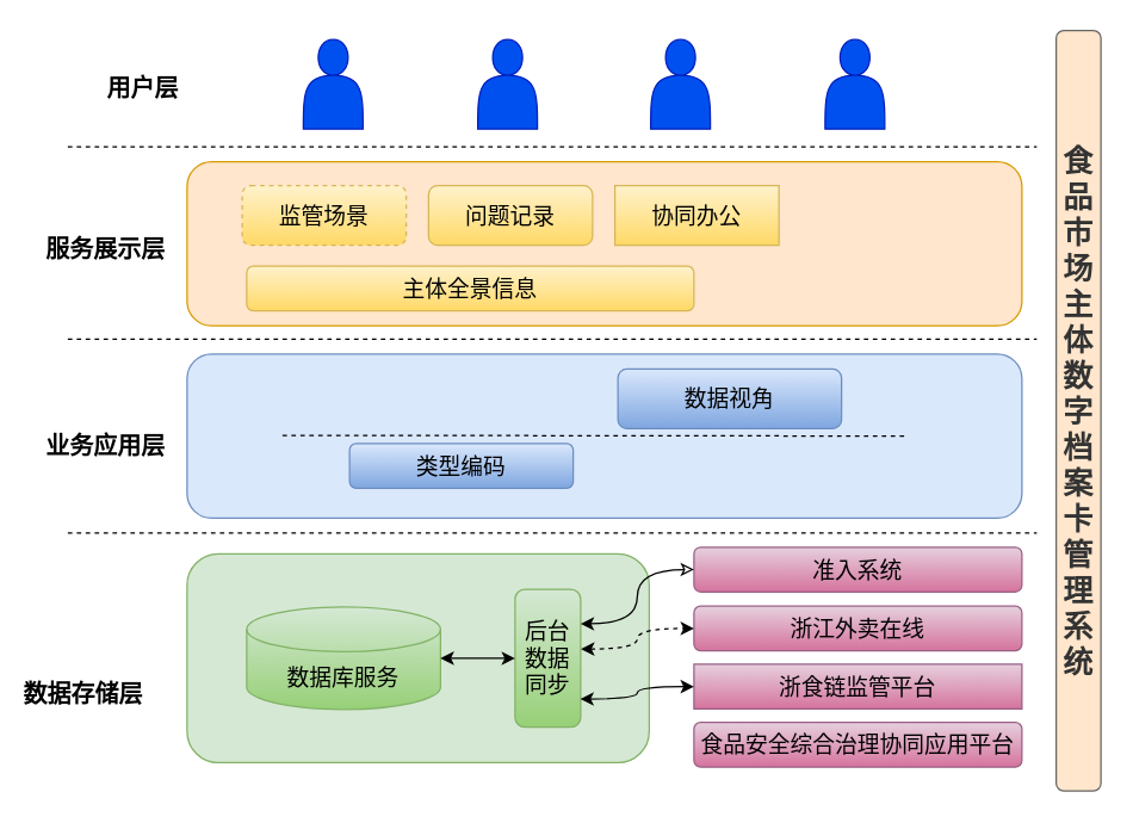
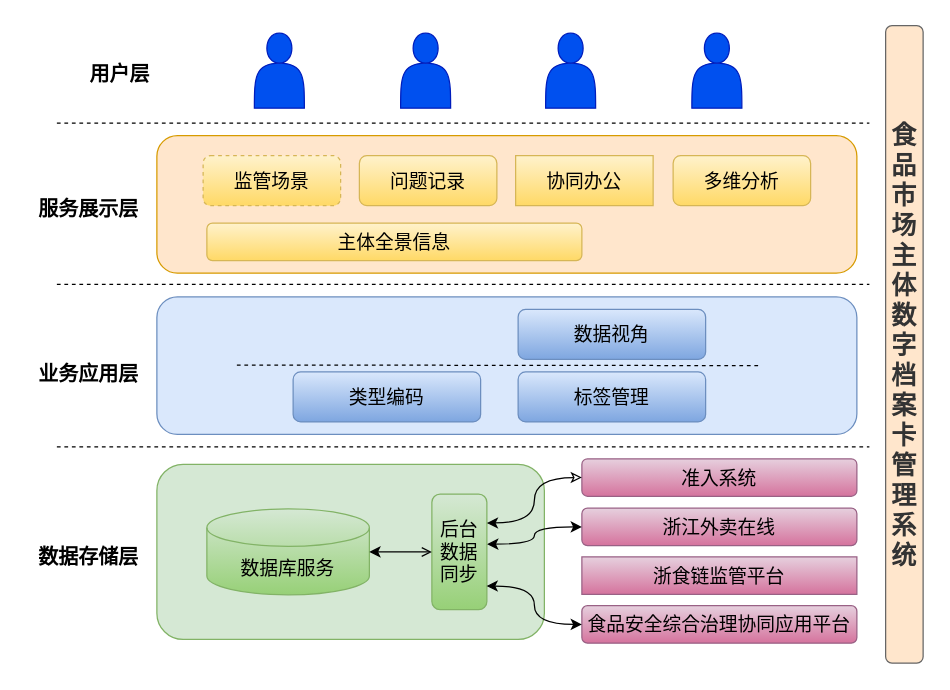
  <mxCell id="0" />
  <mxCell id="1" parent="0" />
  <mxCell id="2" value="" style="rounded=1;whiteSpace=wrap;html=1;strokeColor=#d79b00;strokeWidth=1;fillColor=#ffe6cc;align=left;verticalAlign=middle;horizontal=1;fontSize=15;" parent="1" vertex="1"><mxGeometry x="125" y="108" width="560" height="110" as="geometry" /></mxCell>
  <mxCell id="3" value="" style="endArrow=none;html=1;rounded=0;dashed=1;fontSize=15;" parent="1" edge="1"><mxGeometry width="50" height="50" relative="1" as="geometry"><mxPoint x="45" y="227" as="sourcePoint" /><mxPoint x="695" y="227" as="targetPoint" /></mxGeometry></mxCell>
  <mxCell id="4" value="监管场景" style="rounded=1;whiteSpace=wrap;html=1;strokeColor=#d6b656;strokeWidth=1;fillColor=#fff2cc;shadow=0;glass=0;gradientColor=#ffd966;fontSize=15;dashed=1;" parent="1" vertex="1"><mxGeometry x="162" y="124" width="110" height="40" as="geometry" /></mxCell>
  <mxCell id="5" value="协同办公" style="whiteSpace=wrap;html=1;strokeColor=#d6b656;strokeWidth=1;fillColor=#fff2cc;shadow=0;glass=0;gradientColor=#ffd966;fontSize=15;rounded=0;" parent="1" vertex="1"><mxGeometry x="412" y="124" width="110" height="40" as="geometry" /></mxCell>
  <mxCell id="6" value="主体全景信息" style="rounded=1;whiteSpace=wrap;html=1;strokeColor=#d6b656;strokeWidth=1;fillColor=#fff2cc;shadow=0;glass=0;gradientColor=#ffd966;fontSize=15;" parent="1" vertex="1"><mxGeometry x="165" y="178" width="300" height="30" as="geometry" /></mxCell>
  <mxCell id="7" value="" style="rounded=1;whiteSpace=wrap;html=1;strokeColor=#6c8ebf;strokeWidth=1;fillColor=#dae8fc;align=left;verticalAlign=middle;horizontal=1;fontSize=15;" parent="1" vertex="1"><mxGeometry x="125" y="237" width="560" height="110" as="geometry" /></mxCell>
  <mxCell id="8" value="" style="rounded=1;whiteSpace=wrap;html=1;strokeColor=#82b366;strokeWidth=1;fillColor=#d5e8d4;align=left;verticalAlign=middle;horizontal=1;fontSize=15;" parent="1" vertex="1"><mxGeometry x="125" y="371" width="310" height="140" as="geometry" /></mxCell>
  <mxCell id="9" value="后台数据同步" style="rounded=1;whiteSpace=wrap;html=1;strokeColor=#82b366;strokeWidth=1;fillColor=#d5e8d4;shadow=0;glass=0;gradientColor=#97d077;fontSize=15;verticalAlign=middle;horizontal=1;align=center;" parent="1" vertex="1"><mxGeometry x="345" y="394.75" width="44" height="92.51" as="geometry" /></mxCell>
  <mxCell id="10" value="数据库服务" style="shape=cylinder3;whiteSpace=wrap;html=1;boundedLbl=1;backgroundOutline=1;size=15;shadow=0;glass=0;sketch=0;strokeColor=#82b366;strokeWidth=1;fillColor=#d5e8d4;gradientColor=#97d077;fontSize=15;" parent="1" vertex="1"><mxGeometry x="165" y="406.63" width="130" height="68.75" as="geometry" /></mxCell>
  <mxCell id="11" value="服务展示层" style="text;html=1;align=center;verticalAlign=middle;resizable=0;points=[];autosize=1;strokeColor=none;fillColor=none;fontSize=16;fontStyle=1" parent="1" vertex="1"><mxGeometry x="20" y="152" width="100" height="30" as="geometry" /></mxCell>
  <mxCell id="12" value="" style="endArrow=none;html=1;rounded=0;dashed=1;fontSize=15;" parent="1" edge="1"><mxGeometry width="50" height="50" relative="1" as="geometry"><mxPoint x="45" y="357" as="sourcePoint" /><mxPoint x="695" y="357" as="targetPoint" /></mxGeometry></mxCell>
  <mxCell id="13" value="用户层" style="text;html=1;align=center;verticalAlign=middle;resizable=0;points=[];autosize=1;strokeColor=none;fillColor=none;fontSize=16;fontStyle=1" parent="1" vertex="1"><mxGeometry x="60" y="44" width="70" height="30" as="geometry" /></mxCell>
  <mxCell id="14" value="" style="shape=actor;whiteSpace=wrap;html=1;shadow=0;glass=0;sketch=0;strokeColor=#001DBC;strokeWidth=1;fillColor=#0050ef;fontColor=#ffffff;fontSize=15;" parent="1" vertex="1"><mxGeometry x="203" y="26" width="40" height="60" as="geometry" /></mxCell>
  <mxCell id="15" value="" style="shape=actor;whiteSpace=wrap;html=1;shadow=0;glass=0;sketch=0;strokeColor=#001DBC;strokeWidth=1;fillColor=#0050ef;fontColor=#ffffff;fontSize=15;" parent="1" vertex="1"><mxGeometry x="320" y="26" width="40" height="60" as="geometry" /></mxCell>
  <mxCell id="16" value="" style="shape=actor;whiteSpace=wrap;html=1;shadow=0;glass=0;sketch=0;strokeColor=#001DBC;strokeWidth=1;fillColor=#0050ef;fontColor=#ffffff;fontSize=15;" parent="1" vertex="1"><mxGeometry x="436" y="26" width="40" height="60" as="geometry" /></mxCell>
  <mxCell id="17" value="业务应用层" style="text;html=1;align=center;verticalAlign=middle;resizable=0;points=[];autosize=1;strokeColor=none;fillColor=none;fontSize=16;fontStyle=1" parent="1" vertex="1"><mxGeometry x="20" y="284" width="100" height="30" as="geometry" /></mxCell>
- <mxCell id="18" value="数据存储层" style="text;html=1;align=center;verticalAlign=middle;resizable=0;points=[];autosize=1;strokeColor=none;fillColor=none;fontSize=16;fontStyle=1" parent="1" vertex="1"><mxGeometry x="5" y="450" width="100" height="30" as="geometry" /></mxCell>
+ <mxCell id="18" value="数据存储层" style="text;html=1;align=center;verticalAlign=middle;resizable=0;points=[];autosize=1;strokeColor=none;fillColor=none;fontSize=16;fontStyle=1" parent="1" vertex="1"><mxGeometry x="20" y="430" width="100" height="30" as="geometry" /></mxCell>
  <mxCell id="19" value="准入系统" style="rounded=1;whiteSpace=wrap;html=1;shadow=0;glass=0;sketch=0;strokeColor=#996185;strokeWidth=1;fillColor=#e6d0de;gradientColor=#d5739d;fontSize=15;" parent="1" vertex="1"><mxGeometry x="465" y="366.5" width="220" height="30" as="geometry" /></mxCell>
  <mxCell id="20" value="浙江外卖在线" style="rounded=1;whiteSpace=wrap;html=1;shadow=0;glass=0;sketch=0;strokeColor=#996185;strokeWidth=1;fillColor=#e6d0de;gradientColor=#d5739d;fontSize=15;" parent="1" vertex="1"><mxGeometry x="465" y="406" width="220" height="30" as="geometry" /></mxCell>
  <mxCell id="21" value="浙食链监管平台" style="whiteSpace=wrap;html=1;shadow=0;glass=0;sketch=0;strokeColor=#996185;strokeWidth=1;fillColor=#e6d0de;gradientColor=#d5739d;fontSize=15;rounded=0;" parent="1" vertex="1"><mxGeometry x="465" y="445" width="220" height="30" as="geometry" /></mxCell>
  <mxCell id="22" value="食品安全综合治理协同应用平台" style="rounded=1;whiteSpace=wrap;html=1;shadow=0;glass=0;sketch=0;strokeColor=#996185;strokeWidth=1;fillColor=#e6d0de;gradientColor=#d5739d;fontSize=15;" parent="1" vertex="1"><mxGeometry x="465" y="484" width="220" height="30" as="geometry" /></mxCell>
  <mxCell id="23" value="" style="endArrow=none;html=1;rounded=0;dashed=1;fontSize=15;" parent="1" edge="1"><mxGeometry width="50" height="50" relative="1" as="geometry"><mxPoint x="45" y="98" as="sourcePoint" /><mxPoint x="695" y="98" as="targetPoint" /></mxGeometry></mxCell>
  <mxCell id="24" value="" style="shape=actor;whiteSpace=wrap;html=1;shadow=0;glass=0;sketch=0;strokeColor=#001DBC;strokeWidth=1;fillColor=#0050ef;fontColor=#ffffff;fontSize=15;" parent="1" vertex="1"><mxGeometry x="553" y="26" width="40" height="60" as="geometry" /></mxCell>
  <mxCell id="25" value="数据视角" style="rounded=1;whiteSpace=wrap;html=1;strokeColor=#6c8ebf;strokeWidth=1;fillColor=#dae8fc;shadow=0;glass=0;gradientColor=#7ea6e0;fontSize=15;" parent="1" vertex="1"><mxGeometry x="414" y="247" width="150" height="40" as="geometry" /></mxCell>
  <mxCell id="26" value="问题记录" style="rounded=1;whiteSpace=wrap;html=1;strokeColor=#d6b656;strokeWidth=1;fillColor=#fff2cc;shadow=0;glass=0;gradientColor=#ffd966;fontSize=15;" parent="1" vertex="1"><mxGeometry x="287" y="124" width="110" height="40" as="geometry" /></mxCell>
  <mxCell id="27" value="食品市场主体数字档案卡管理系统" style="rounded=1;whiteSpace=wrap;html=1;shadow=0;glass=0;sketch=0;strokeColor=#666666;strokeWidth=1;fontSize=20;fillColor=#ffe6cc;arcSize=17;fontStyle=1;fontColor=#333333;" parent="1" vertex="1"><mxGeometry x="708" y="20" width="30" height="510" as="geometry" /></mxCell>
- <mxCell id="28" value="类型编码" style="rounded=1;whiteSpace=wrap;html=1;strokeColor=#6c8ebf;strokeWidth=1;fillColor=#dae8fc;shadow=0;glass=0;gradientColor=#7ea6e0;fontSize=15;" parent="1" vertex="1"><mxGeometry x="234" y="297" width="150" height="30" as="geometry" /></mxCell>
+ <mxCell id="28" value="类型编码" style="rounded=1;whiteSpace=wrap;html=1;strokeColor=#6c8ebf;strokeWidth=1;fillColor=#dae8fc;shadow=0;glass=0;gradientColor=#7ea6e0;fontSize=15;" parent="1" vertex="1"><mxGeometry x="234" y="297" width="150" height="40" as="geometry" /></mxCell>
+ <mxCell id="29" value="标签管理" style="rounded=1;whiteSpace=wrap;html=1;strokeColor=#6c8ebf;strokeWidth=1;fillColor=#dae8fc;shadow=0;glass=0;gradientColor=#7ea6e0;fontSize=15;" parent="1" vertex="1"><mxGeometry x="414" y="297" width="150" height="40" as="geometry" /></mxCell>
  <mxCell id="30" value="" style="endArrow=classic;startArrow=classic;html=1;rounded=0;fontSize=15;entryX=0;entryY=0.5;entryDx=0;entryDy=0;exitX=1;exitY=0.25;exitDx=0;exitDy=0;startFill=1;endFill=0;strokeWidth=1;edgeStyle=orthogonalEdgeStyle;curved=1;" parent="1" source="9" target="19" edge="1"><mxGeometry width="50" height="50" relative="1" as="geometry"><mxPoint x="395" y="419" as="sourcePoint" /><mxPoint x="485" y="419" as="targetPoint" /></mxGeometry></mxCell>
- <mxCell id="31" value="" style="endArrow=classic;startArrow=classic;html=1;rounded=0;fontSize=15;entryX=0;entryY=0.5;entryDx=0;entryDy=0;exitX=1.006;exitY=0.433;exitDx=0;exitDy=0;exitPerimeter=0;strokeWidth=1;edgeStyle=orthogonalEdgeStyle;curved=1;dashed=1;" parent="1" source="9" target="20" edge="1"><mxGeometry width="50" height="50" relative="1" as="geometry"><mxPoint x="405" y="453" as="sourcePoint" /><mxPoint x="475" y="391" as="targetPoint" /></mxGeometry></mxCell>
- <mxCell id="32" value="" style="endArrow=classic;startArrow=classic;html=1;rounded=0;fontSize=15;exitX=0.995;exitY=0.795;exitDx=0;exitDy=0;exitPerimeter=0;strokeWidth=1;edgeStyle=orthogonalEdgeStyle;curved=1;" parent="1" source="9" target="21" edge="1"><mxGeometry width="50" height="50" relative="1" as="geometry"><mxPoint x="395" y="474" as="sourcePoint" /><mxPoint x="464" y="484" as="targetPoint" /></mxGeometry></mxCell>
+ <mxCell id="31" value="" style="endArrow=classic;startArrow=classic;html=1;rounded=0;fontSize=15;entryX=0;entryY=0.5;entryDx=0;entryDy=0;exitX=1.006;exitY=0.433;exitDx=0;exitDy=0;exitPerimeter=0;strokeWidth=1;edgeStyle=orthogonalEdgeStyle;curved=1;" parent="1" source="9" target="20" edge="1"><mxGeometry width="50" height="50" relative="1" as="geometry"><mxPoint x="405" y="453" as="sourcePoint" /><mxPoint x="475" y="391" as="targetPoint" /></mxGeometry></mxCell>
+ <mxCell id="32" value="" style="endArrow=classic;startArrow=classic;html=1;rounded=0;fontSize=15;entryX=0;entryY=0.5;entryDx=0;entryDy=0;exitX=0.995;exitY=0.795;exitDx=0;exitDy=0;exitPerimeter=0;strokeWidth=1;edgeStyle=orthogonalEdgeStyle;curved=1;" parent="1" source="9" target="22" edge="1"><mxGeometry width="50" height="50" relative="1" as="geometry"><mxPoint x="395" y="474" as="sourcePoint" /><mxPoint x="464" y="484" as="targetPoint" /></mxGeometry></mxCell>
  <mxCell id="33" value="" style="endArrow=none;html=1;rounded=0;dashed=1;fontSize=15;" parent="1" edge="1"><mxGeometry width="50" height="50" relative="1" as="geometry"><mxPoint x="189" y="291.5" as="sourcePoint" /><mxPoint x="609" y="292" as="targetPoint" /></mxGeometry></mxCell>
- <mxCell id="35" value="" style="endArrow=classic;startArrow=classic;html=1;rounded=0;fontSize=15;exitX=1;exitY=0.5;exitDx=0;exitDy=0;exitPerimeter=0;strokeWidth=1;edgeStyle=orthogonalEdgeStyle;curved=1;" parent="1" source="10" target="9" edge="1"><mxGeometry width="50" height="50" relative="1" as="geometry"><mxPoint x="295" y="444" as="sourcePoint" /><mxPoint x="371" y="430" as="targetPoint" /></mxGeometry></mxCell>
+ <mxCell id="34" value="多维分析" style="rounded=1;whiteSpace=wrap;html=1;strokeColor=#d6b656;strokeWidth=1;fillColor=#fff2cc;shadow=0;glass=0;gradientColor=#ffd966;fontSize=15;" parent="1" vertex="1"><mxGeometry x="538" y="124" width="110" height="40" as="geometry" /></mxCell>
+ <mxCell id="35" value="" style="endArrow=open;startArrow=classic;html=1;rounded=0;fontSize=15;exitX=1;exitY=0.5;exitDx=0;exitDy=0;exitPerimeter=0;strokeWidth=1;edgeStyle=orthogonalEdgeStyle;curved=1;" parent="1" source="10" target="9" edge="1"><mxGeometry width="50" height="50" relative="1" as="geometry"><mxPoint x="295" y="444" as="sourcePoint" /><mxPoint x="371" y="430" as="targetPoint" /></mxGeometry></mxCell>
